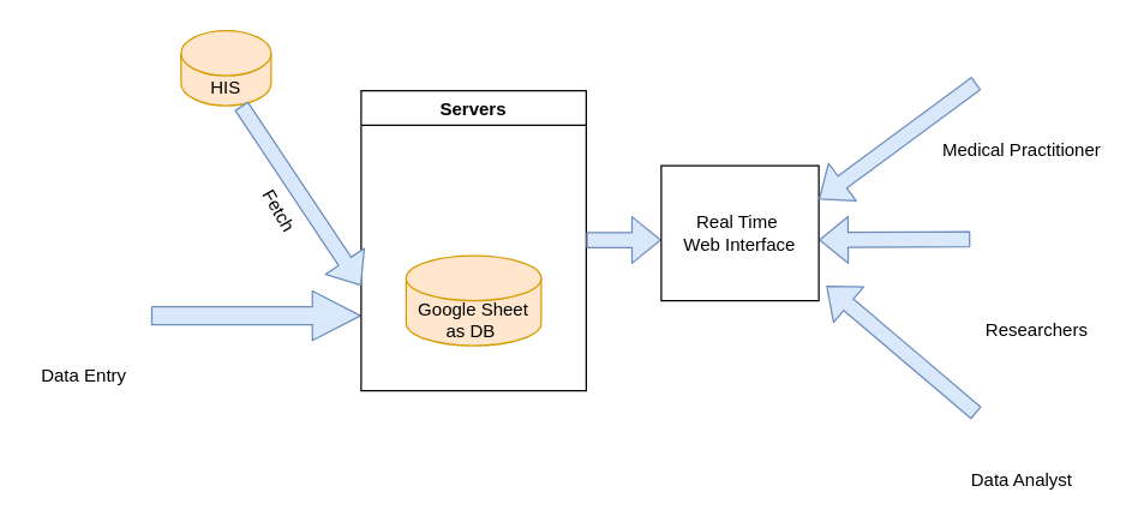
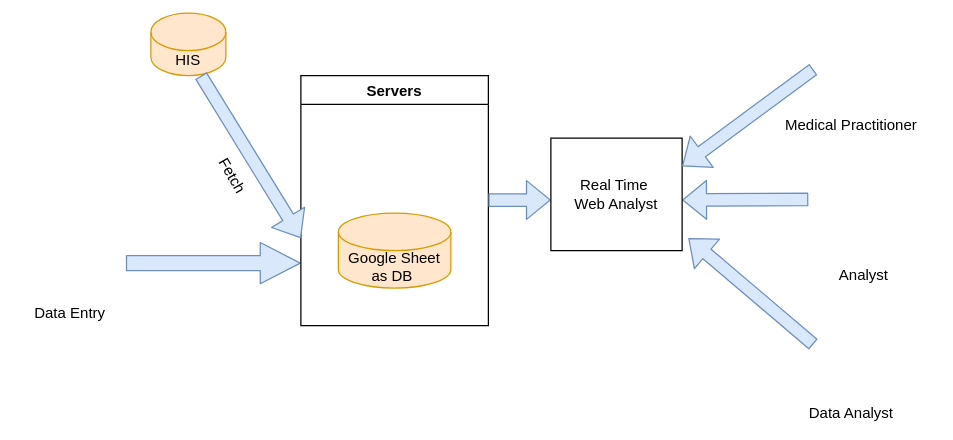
  <mxCell id="0" />
  <mxCell id="1" parent="0" />
- <mxCell id="2" value="HIS" style="shape=cylinder3;whiteSpace=wrap;html=1;boundedLbl=1;backgroundOutline=1;size=15;fillColor=#ffe6cc;strokeColor=#d79b00;" vertex="1" parent="1"><mxGeometry x="120" y="20" width="60" height="50" as="geometry" /></mxCell>
+ <mxCell id="2" value="HIS" style="shape=cylinder3;whiteSpace=wrap;html=1;boundedLbl=1;backgroundOutline=1;size=15;fillColor=#ffe6cc;strokeColor=#d79b00;" vertex="1" parent="1"><mxGeometry x="120" y="10" width="60" height="50" as="geometry" /></mxCell>
  <mxCell id="3" value="" style="shape=flexArrow;endArrow=classic;html=1;fillColor=#dae8fc;strokeColor=#6c8ebf;width=12;endSize=10.33;" edge="1" parent="1"><mxGeometry width="50" height="50" relative="1" as="geometry"><mxPoint x="100" y="210" as="sourcePoint" /><mxPoint x="240" y="210" as="targetPoint" /></mxGeometry></mxCell>
  <mxCell id="4" value="&lt;span&gt;Fetch&lt;/span&gt;" style="text;html=1;align=center;verticalAlign=middle;resizable=0;points=[];autosize=1;strokeColor=none;fillColor=none;rotation=60;" vertex="1" parent="1"><mxGeometry x="160" y="130" width="50" height="20" as="geometry" /></mxCell>
  <mxCell id="5" value="" style="shape=flexArrow;endArrow=classic;html=1;fillColor=#dae8fc;strokeColor=#6c8ebf;exitX=-0.05;exitY=0.363;exitDx=0;exitDy=0;exitPerimeter=0;" edge="1" parent="1" source="13"><mxGeometry width="50" height="50" relative="1" as="geometry"><mxPoint x="625" y="159.5" as="sourcePoint" /><mxPoint x="545" y="159.5" as="targetPoint" /></mxGeometry></mxCell>
  <mxCell id="6" value="Servers" style="swimlane;" vertex="1" parent="1"><mxGeometry x="240" y="60" width="150" height="200" as="geometry" /></mxCell>
  <mxCell id="7" value="Google Sheet as DB&amp;nbsp;" style="shape=cylinder3;whiteSpace=wrap;html=1;boundedLbl=1;backgroundOutline=1;size=15;fillColor=#ffe6cc;strokeColor=#d79b00;" vertex="1" parent="6"><mxGeometry x="30" y="110" width="90" height="60" as="geometry" /></mxCell>
  <mxCell id="8" value="" style="shape=flexArrow;endArrow=classic;html=1;exitX=0.667;exitY=1;exitDx=0;exitDy=0;exitPerimeter=0;fillColor=#dae8fc;strokeColor=#6c8ebf;" edge="1" parent="1" source="2"><mxGeometry width="50" height="50" relative="1" as="geometry"><mxPoint x="350" y="170" as="sourcePoint" /><mxPoint x="240" y="190" as="targetPoint" /></mxGeometry></mxCell>
  <mxCell id="9" value="" style="shape=flexArrow;endArrow=classic;html=1;fillColor=#dae8fc;strokeColor=#6c8ebf;" edge="1" parent="1"><mxGeometry width="50" height="50" relative="1" as="geometry"><mxPoint x="390" y="159.5" as="sourcePoint" /><mxPoint x="440" y="159.5" as="targetPoint" /></mxGeometry></mxCell>
- <mxCell id="10" value="Real Time&amp;nbsp;&lt;br&gt;Web Interface" style="rounded=0;whiteSpace=wrap;html=1;" vertex="1" parent="1"><mxGeometry x="440" y="110" width="105" height="90" as="geometry" /></mxCell>
+ <mxCell id="10" value="Real Time&amp;nbsp;&lt;br&gt;Web Analyst" style="rounded=0;whiteSpace=wrap;html=1;" vertex="1" parent="1"><mxGeometry x="440" y="110" width="105" height="90" as="geometry" /></mxCell>
  <mxCell id="11" value="" style="shape=image;imageAspect=0;aspect=fixed;verticalLabelPosition=bottom;verticalAlign=top;image=https://cdn2.iconfinder.com/data/icons/medical-services-set-4/256/Male_Doctor-512.png;" vertex="1" parent="1"><mxGeometry x="650" y="20" width="70" height="70" as="geometry" /></mxCell>
  <mxCell id="12" value="" style="shape=image;imageAspect=0;aspect=fixed;verticalLabelPosition=bottom;verticalAlign=top;image=https://encrypted-tbn0.gstatic.com/images?q=tbn:ANd9GcS5vbAFMinvG_f5XXyMDCXYCjG-OVFo-Gg5mw&amp;usqp=CAU;" vertex="1" parent="1"><mxGeometry x="650" y="240" width="70" height="70" as="geometry" /></mxCell>
  <mxCell id="13" value="" style="shape=image;imageAspect=0;aspect=fixed;verticalLabelPosition=bottom;verticalAlign=top;image=https://cdn-icons-png.flaticon.com/512/1803/1803210.png;" vertex="1" parent="1"><mxGeometry x="650" y="130" width="80" height="80" as="geometry" /></mxCell>
  <mxCell id="14" value="Medical Practitioner" style="text;html=1;align=center;verticalAlign=middle;resizable=0;points=[];autosize=1;strokeColor=none;fillColor=none;" vertex="1" parent="1"><mxGeometry x="620" y="90" width="120" height="20" as="geometry" /></mxCell>
- <mxCell id="15" value="Data Analyst" style="text;html=1;align=center;verticalAlign=middle;resizable=0;points=[];autosize=1;strokeColor=none;fillColor=none;" vertex="1" parent="1"><mxGeometry x="640" y="310" width="80" height="20" as="geometry" /></mxCell>
- <mxCell id="16" value="Researchers" style="text;html=1;align=center;verticalAlign=middle;resizable=0;points=[];autosize=1;strokeColor=none;fillColor=none;" vertex="1" parent="1"><mxGeometry x="650" y="210" width="80" height="20" as="geometry" /></mxCell>
+ <mxCell id="15" value="Data Analyst" style="text;html=1;align=center;verticalAlign=middle;resizable=0;points=[];autosize=1;strokeColor=none;fillColor=none;" vertex="1" parent="1"><mxGeometry x="640" y="320" width="80" height="20" as="geometry" /></mxCell>
+ <mxCell id="16" value="Analyst" style="text;html=1;align=center;verticalAlign=middle;resizable=0;points=[];autosize=1;strokeColor=none;fillColor=none;" vertex="1" parent="1"><mxGeometry x="650" y="210" width="80" height="20" as="geometry" /></mxCell>
  <mxCell id="17" value="" style="shape=flexArrow;endArrow=classic;html=1;fillColor=#dae8fc;strokeColor=#6c8ebf;exitX=0;exitY=0.5;exitDx=0;exitDy=0;" edge="1" parent="1" source="12"><mxGeometry width="50" height="50" relative="1" as="geometry"><mxPoint x="635" y="169.5" as="sourcePoint" /><mxPoint x="550" y="190" as="targetPoint" /></mxGeometry></mxCell>
  <mxCell id="18" value="" style="shape=flexArrow;endArrow=classic;html=1;fillColor=#dae8fc;strokeColor=#6c8ebf;exitX=0;exitY=0.5;exitDx=0;exitDy=0;entryX=1;entryY=0.25;entryDx=0;entryDy=0;" edge="1" parent="1" source="11" target="10"><mxGeometry width="50" height="50" relative="1" as="geometry"><mxPoint x="660" y="285" as="sourcePoint" /><mxPoint x="560" y="200" as="targetPoint" /></mxGeometry></mxCell>
  <mxCell id="19" value="" style="shape=image;imageAspect=0;aspect=fixed;verticalLabelPosition=bottom;verticalAlign=top;image=https://static.thenounproject.com/png/36235-200.png;" vertex="1" parent="1"><mxGeometry x="20" y="160" width="80" height="80" as="geometry" /></mxCell>
  <mxCell id="20" value="Data Entry" style="text;html=1;align=center;verticalAlign=middle;resizable=0;points=[];autosize=1;strokeColor=none;fillColor=none;" vertex="1" parent="1"><mxGeometry x="20" y="240" width="70" height="20" as="geometry" /></mxCell>
